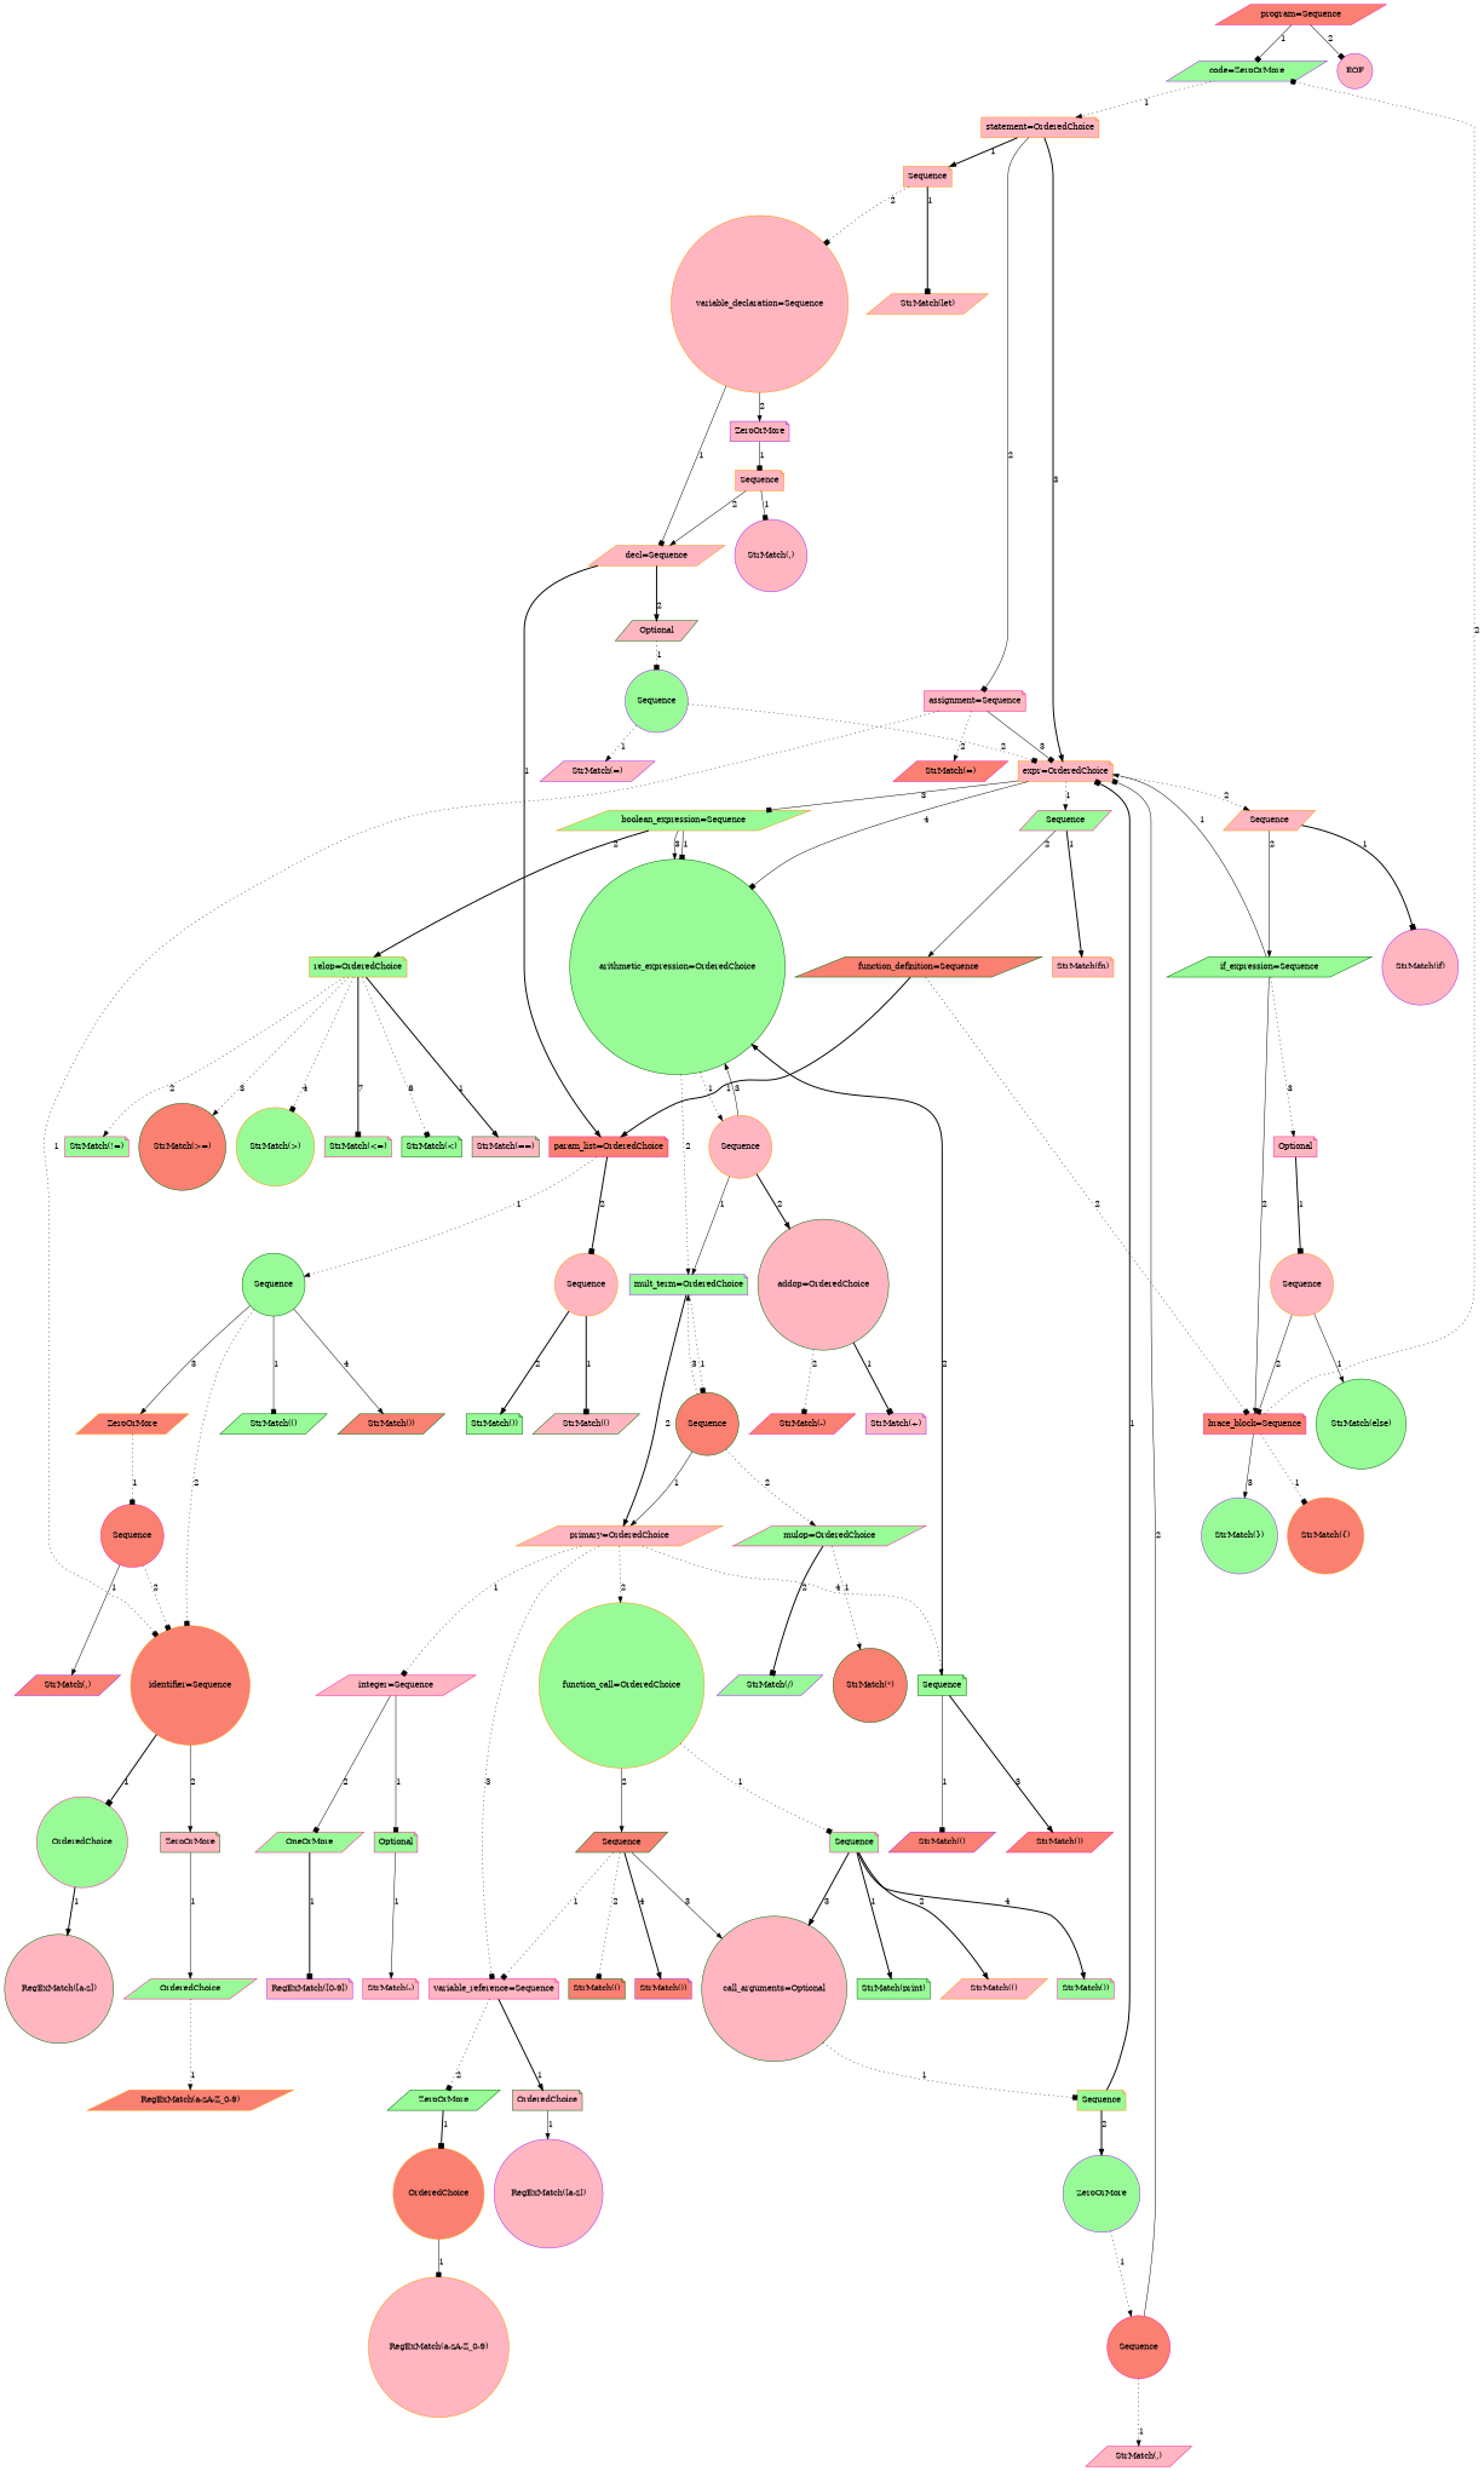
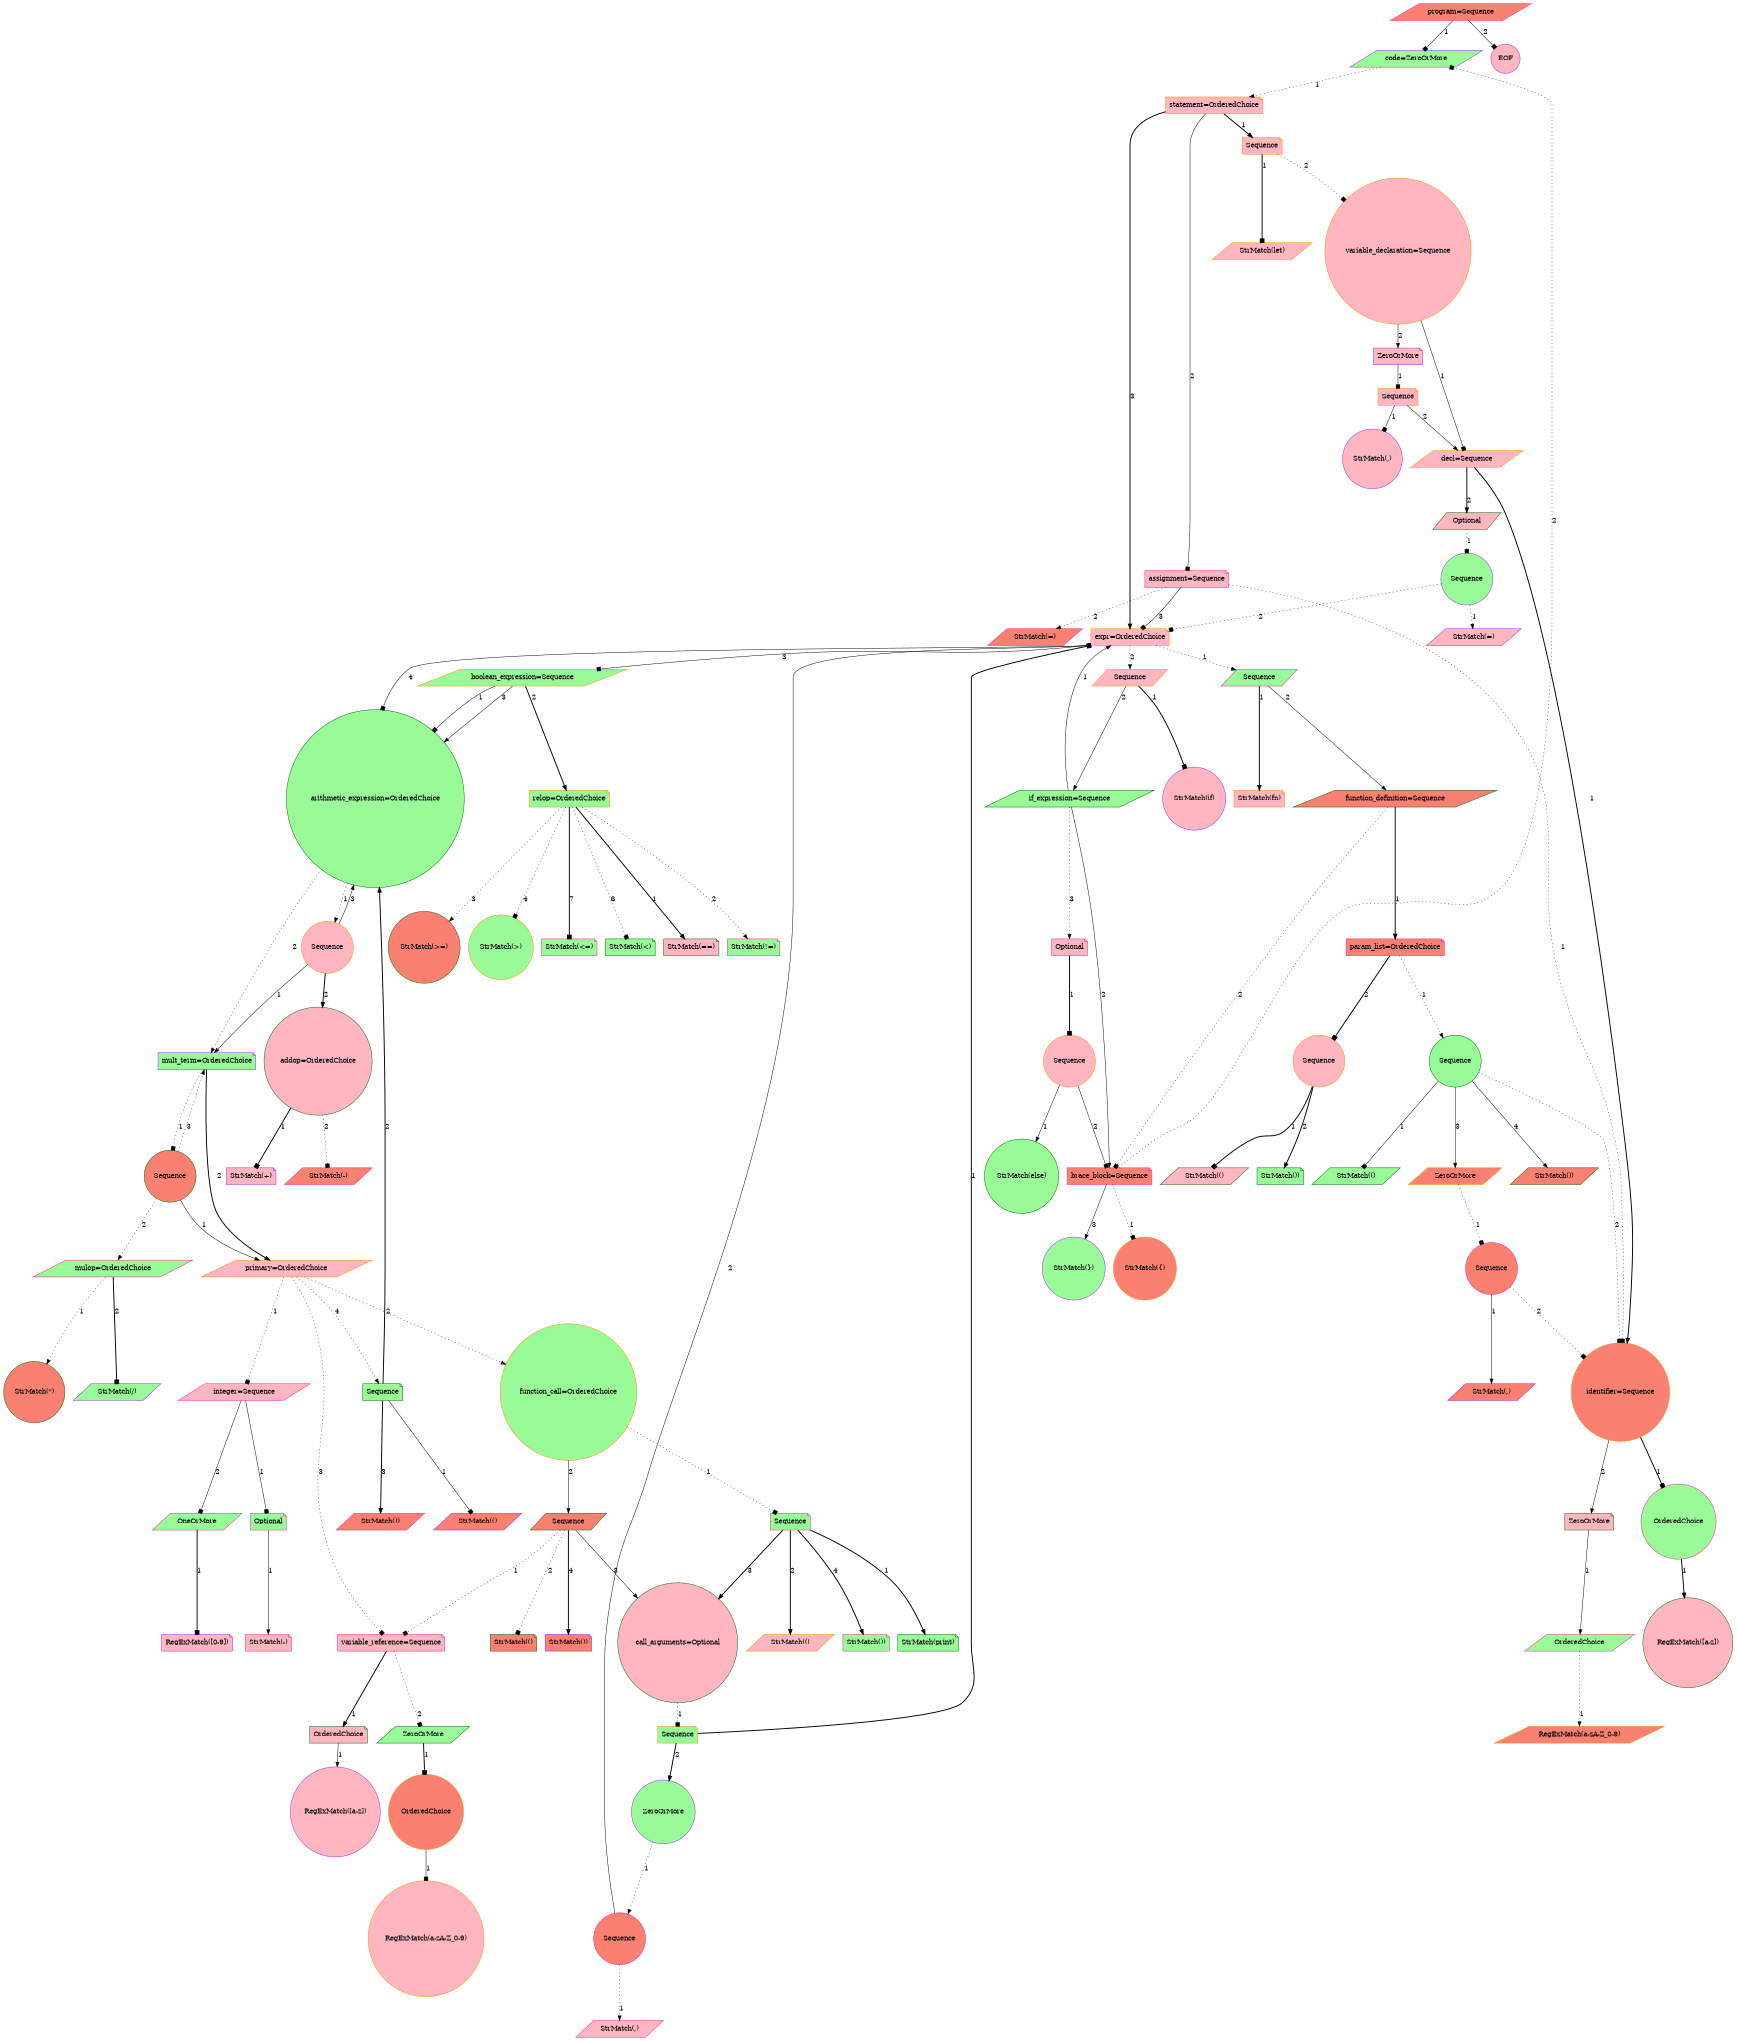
  digraph {
    node [color=darkorange fillcolor=lightpink shape=parallelogram style=filled]
    edge [arrowhead=normal style=dotted]
    n1 [color=deeppink fillcolor=salmon label="program=Sequence"]
    n2 [color=purple fillcolor=palegreen label="code=ZeroOrMore"]
    n3 [color=purple label=EOF shape=circle]
    n4 [label="statement=OrderedChoice" shape=note]
    n5 [label=Sequence shape=note]
    n6 [label="expr=OrderedChoice" shape=note]
    n7 [color=deeppink label="assignment=Sequence" shape=note]
    n8 [label="StrMatch(let)"]
    n9 [label="variable_declaration=Sequence" shape=circle]
    n10 [color=deeppink fillcolor=palegreen label=Sequence]
    n11 [label=Sequence]
    n12 [fillcolor=palegreen label="boolean_expression=Sequence"]
    n13 [color=darkgreen fillcolor=palegreen label="arithmetic_expression=OrderedChoice" shape=circle]
    n14 [fillcolor=salmon label="identifier=Sequence" shape=circle]
    n15 [color=deeppink fillcolor=salmon label="StrMatch(=)"]
    n16 [label="decl=Sequence"]
    n17 [color=purple label=ZeroOrMore shape=note]
    n18 [color=darkgreen label=Optional]
    n19 [label=Sequence shape=note]
    n20 [color=deeppink fillcolor=palegreen label=OrderedChoice shape=circle]
    n21 [color=darkgreen label=ZeroOrMore shape=note]
    n22 [color=purple fillcolor=palegreen label=Sequence shape=circle]
    n23 [color=darkgreen label="RegExMatch([a-z])" shape=circle]
    n24 [color=deeppink fillcolor=palegreen label=OrderedChoice]
    n25 [fillcolor=salmon label="RegExMatch(a-zA-Z_0-9)"]
    n26 [color=purple label="StrMatch(=)"]
    n27 [label="StrMatch(fn)" shape=note]
    n28 [color=darkgreen fillcolor=salmon label="function_definition=Sequence"]
    n29 [color=purple label="StrMatch(if)" shape=circle]
    n30 [color=darkgreen fillcolor=palegreen label="if_expression=Sequence"]
    n31 [fillcolor=palegreen label="relop=OrderedChoice" shape=note]
    n32 [label=Sequence shape=circle]
    n33 [color=purple fillcolor=palegreen label="mult_term=OrderedChoice" shape=note]
    n34 [color=deeppink fillcolor=salmon label="param_list=OrderedChoice" shape=note]
    n35 [color=deeppink fillcolor=salmon label="brace_block=Sequence" shape=note]
    n36 [color=darkgreen fillcolor=palegreen label=Sequence shape=circle]
    n37 [label=Sequence shape=circle]
    n38 [fillcolor=salmon label="StrMatch({)" shape=circle]
    n39 [color=purple fillcolor=palegreen label="StrMatch(})" shape=circle]
    n40 [color=darkgreen fillcolor=palegreen label="StrMatch(()"]
    n41 [fillcolor=salmon label=ZeroOrMore]
    n42 [color=darkgreen fillcolor=salmon label="StrMatch())"]
    n43 [color=darkgreen label="StrMatch(()"]
    n44 [color=darkgreen fillcolor=palegreen label="StrMatch())" shape=note]
    n45 [color=deeppink fillcolor=salmon label=Sequence shape=circle]
    n46 [color=purple fillcolor=salmon label="StrMatch(,)"]
    n47 [color=deeppink label=Optional shape=note]
    n48 [label=Sequence shape=circle]
    n49 [color=darkgreen fillcolor=palegreen label="StrMatch(else)" shape=circle]
    n50 [color=darkgreen label="StrMatch(==)" shape=note]
    n51 [color=deeppink fillcolor=palegreen label="StrMatch(!=)" shape=note]
    n52 [color=darkgreen fillcolor=salmon label="StrMatch(>=)" shape=circle]
    n53 [fillcolor=palegreen label="StrMatch(>)" shape=circle]
    n54 [color=deeppink fillcolor=palegreen label="StrMatch(<=)" shape=note]
    n55 [color=darkgreen fillcolor=palegreen label="StrMatch(<)" shape=note]
    n56 [color=darkgreen label="addop=OrderedChoice" shape=circle]
    n57 [color=darkgreen fillcolor=salmon label=Sequence shape=circle]
    n58 [label="primary=OrderedChoice"]
    n59 [color=purple label="StrMatch(+)" shape=note]
    n60 [color=deeppink fillcolor=salmon label="StrMatch(-)"]
    n61 [color=deeppink fillcolor=palegreen label="mulop=OrderedChoice"]
    n62 [color=deeppink label="integer=Sequence"]
    n63 [fillcolor=palegreen label="function_call=OrderedChoice" shape=circle]
    n64 [color=deeppink label="variable_reference=Sequence" shape=note]
    n65 [color=darkgreen fillcolor=palegreen label=Sequence shape=note]
    n66 [color=darkgreen fillcolor=salmon label="StrMatch(*)" shape=circle]
    n67 [color=purple fillcolor=palegreen label="StrMatch(/)"]
    n68 [color=deeppink fillcolor=palegreen label=Optional shape=note]
    n69 [color=deeppink fillcolor=palegreen label=OneOrMore]
    n70 [color=deeppink fillcolor=palegreen label=Sequence shape=note]
    n71 [color=darkgreen fillcolor=salmon label=Sequence]
    n72 [color=darkgreen label=OrderedChoice shape=note]
    n73 [color=darkgreen fillcolor=palegreen label=ZeroOrMore]
    n74 [color=purple fillcolor=salmon label="StrMatch(()"]
    n75 [color=deeppink fillcolor=salmon label="StrMatch())"]
    n76 [color=deeppink label="StrMatch(-)" shape=note]
    n77 [color=purple label="RegExMatch([0-9])" shape=note]
    n78 [color=darkgreen fillcolor=palegreen label="StrMatch(print)" shape=note]
    n79 [label="StrMatch(()"]
    n80 [color=darkgreen label="call_arguments=Optional" shape=circle]
    n81 [color=deeppink fillcolor=palegreen label="StrMatch())" shape=note]
    n82 [color=darkgreen fillcolor=salmon label="StrMatch(()" shape=note]
    n83 [color=purple fillcolor=salmon label="StrMatch())" shape=note]
    n84 [fillcolor=palegreen label=Sequence shape=note]
    n85 [color=purple fillcolor=palegreen label=ZeroOrMore shape=circle]
    n86 [color=deeppink fillcolor=salmon label=Sequence shape=circle]
    n87 [color=deeppink label="StrMatch(,)"]
    n88 [color=purple label="RegExMatch([a-z])" shape=circle]
    n89 [fillcolor=salmon label=OrderedChoice shape=circle]
    n90 [label="RegExMatch(a-zA-Z_0-9)" shape=circle]
    n91 [color=purple label="StrMatch(,)" shape=circle]
    n1 -> n2 [arrowhead=box label=1 style=solid]
    n1 -> n3 [arrowhead=box label=2 style=solid]
    n2 -> n4 [label=1]
    n4 -> n5 [label=1 style=bold]
    n4 -> n6 [label=3 style=bold]
    n4 -> n7 [arrowhead=box label=2 style=solid]
    n5 -> n8 [arrowhead=box label=1 style=bold]
    n5 -> n9 [arrowhead=box label=2]
    n6 -> n10 [label=1]
    n6 -> n11 [label=2]
    n6 -> n12 [arrowhead=box label=3 style=solid]
    n6 -> n13 [arrowhead=box label=4 style=solid]
    n7 -> n6 [arrowhead=box label=3 style=solid]
    n7 -> n14 [arrowhead=box label=1]
    n7 -> n15 [label=2]
    n9 -> n16 [arrowhead=box label=1 style=solid]
    n9 -> n17 [label=2 style=solid]
    n10 -> n27 [label=1 style=bold]
    n10 -> n28 [label=2 style=solid]
    n11 -> n29 [arrowhead=box label=1 style=bold]
    n11 -> n30 [label=2 style=solid]
    n12 -> n13 [arrowhead=box label=1 style=solid]
    n12 -> n13 [label=3 style=solid]
    n12 -> n31 [label=2 style=bold]
    n13 -> n32 [label=1]
    n13 -> n33 [label=2]
    n14 -> n20 [arrowhead=box label=1 style=bold]
    n14 -> n21 [label=2 style=solid]
-   n16 -> n34 [label=1 style=bold]
+   n16 -> n14 [label=1 style=bold]
    n16 -> n18 [label=2 style=bold]
    n17 -> n19 [arrowhead=box label=1 style=solid]
    n18 -> n22 [arrowhead=box label=1]
    n19 -> n16 [label=2 style=solid]
    n19 -> n91 [arrowhead=box label=1 style=solid]
    n20 -> n23 [label=1 style=bold]
    n21 -> n24 [label=1 style=solid]
    n22 -> n6 [arrowhead=box label=2]
    n22 -> n26 [label=1]
    n24 -> n25 [label=1]
    n28 -> n34 [label=1 style=bold]
    n28 -> n35 [arrowhead=box label=2]
    n30 -> n6 [label=1 style=solid]
    n30 -> n35 [label=2 style=solid]
    n30 -> n47 [label=3]
    n31 -> n50 [label=1 style=bold]
    n31 -> n51 [label=2]
    n31 -> n52 [label=3]
    n31 -> n53 [arrowhead=box label=4]
    n31 -> n54 [arrowhead=box label=7 style=bold]
    n31 -> n55 [arrowhead=box label=6]
    n32 -> n13 [label=3 style=solid]
    n32 -> n33 [label=1 style=solid]
    n32 -> n56 [label=2 style=bold]
    n33 -> n57 [arrowhead=box label=1]
    n33 -> n58 [label=2 style=bold]
    n34 -> n36 [label=1]
    n34 -> n37 [arrowhead=box label=2 style=bold]
    n35 -> n2 [arrowhead=box label=2]
    n35 -> n38 [arrowhead=box label=1]
    n35 -> n39 [label=3 style=solid]
    n36 -> n14 [arrowhead=box label=2]
    n36 -> n40 [arrowhead=box label=1 style=solid]
    n36 -> n41 [label=3 style=solid]
    n36 -> n42 [label=4 style=solid]
    n37 -> n43 [arrowhead=box label=1 style=bold]
    n37 -> n44 [label=2 style=bold]
    n41 -> n45 [arrowhead=box label=1]
    n45 -> n14 [arrowhead=box label=2]
    n45 -> n46 [label=1 style=solid]
    n47 -> n48 [arrowhead=box label=1 style=bold]
    n48 -> n35 [arrowhead=box label=2 style=solid]
    n48 -> n49 [label=1 style=solid]
    n56 -> n59 [arrowhead=box label=1 style=bold]
    n56 -> n60 [arrowhead=box label=2]
    n57 -> n33 [label=3]
    n57 -> n58 [label=1 style=solid]
    n57 -> n61 [label=2]
    n58 -> n62 [arrowhead=box label=1]
    n58 -> n63 [label=2]
    n58 -> n64 [arrowhead=box label=3]
    n58 -> n65 [label=4]
    n61 -> n66 [label=1]
    n61 -> n67 [arrowhead=box label=2 style=bold]
    n62 -> n68 [arrowhead=box label=1 style=solid]
    n62 -> n69 [arrowhead=box label=2 style=solid]
    n63 -> n70 [arrowhead=box label=1]
    n63 -> n71 [label=2 style=solid]
    n64 -> n72 [label=1 style=bold]
    n64 -> n73 [arrowhead=box label=2]
    n65 -> n13 [label=2 style=bold]
    n65 -> n74 [arrowhead=box label=1 style=solid]
    n65 -> n75 [label=3 style=bold]
    n68 -> n76 [label=1 style=solid]
    n69 -> n77 [arrowhead=box label=1 style=bold]
    n70 -> n78 [label=1 style=bold]
    n70 -> n79 [label=2 style=bold]
    n70 -> n80 [label=3 style=bold]
    n70 -> n81 [label=4 style=bold]
    n71 -> n64 [arrowhead=box label=1]
    n71 -> n80 [label=3 style=solid]
    n71 -> n82 [arrowhead=box label=2]
    n71 -> n83 [label=4 style=bold]
    n72 -> n88 [label=1 style=solid]
    n73 -> n89 [arrowhead=box label=1 style=bold]
    n80 -> n84 [arrowhead=box label=1]
    n84 -> n6 [arrowhead=box label=1 style=bold]
    n84 -> n85 [label=2 style=bold]
    n85 -> n86 [label=1]
    n86 -> n6 [arrowhead=box label=2 style=solid]
    n86 -> n87 [label=1]
    n89 -> n90 [arrowhead=box label=1 style=solid]
  }
